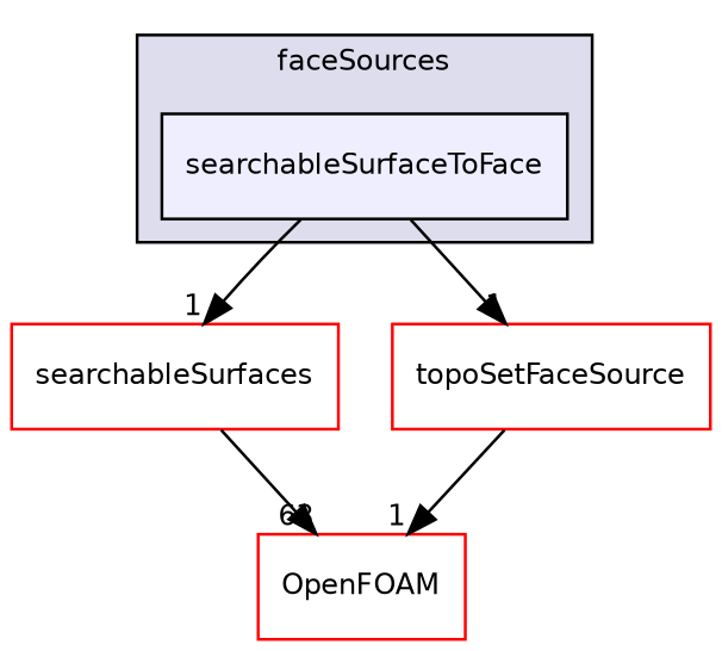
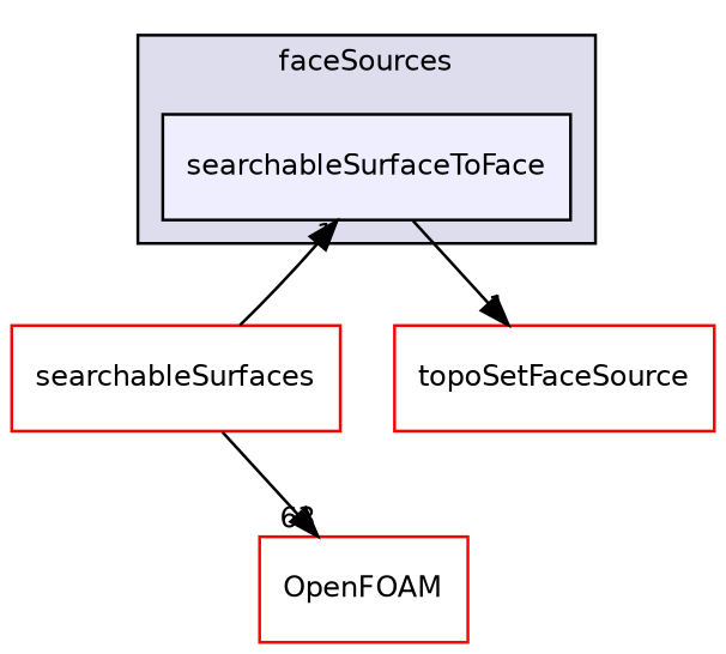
  digraph {
    compound=true
    node [fontname=Helvetica fontsize=10 shape=box color=red]
    edge [headlabel=1 labeldistance=1.5 labelfontname=Helvetica labelfontsize=10]
    n1 [fillcolor="#eeeeff" label=searchableSurfaceToFace pencolor=black style=filled color=""]
    n2 [label=searchableSurfaces]
    n3 [label=topoSetFaceSource]
    n4 [label=OpenFOAM]
    subgraph cluster_1 {
      bgcolor="#ddddee"
      fontname=Helvetica
      fontsize=10
      label=faceSources
      pencolor=black
      n1
    }
-   n1 -> n2
+   n2 -> n1
    n1 -> n3
    n2 -> n4 [headlabel=63]
-   n3 -> n4
  }
